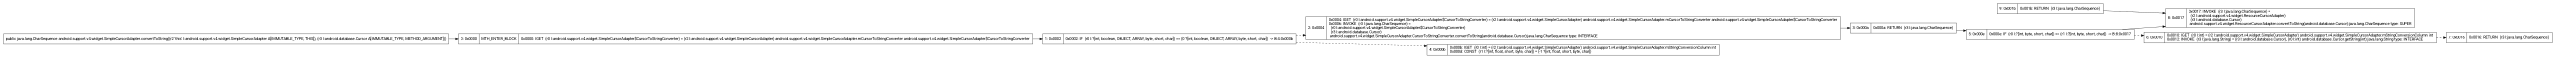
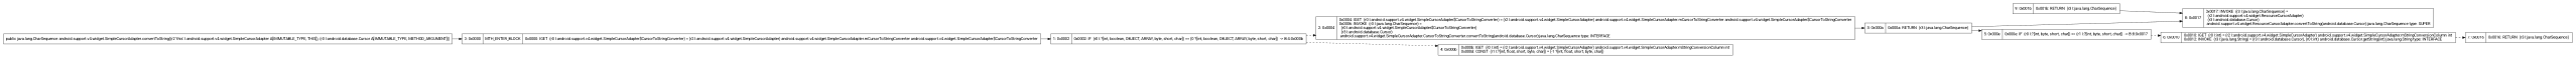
  digraph {
    fontname=Roboto
    rankdir=LR
    node [fontname=Roboto shape=record]
    edge [fontname=Roboto]
    n1 [label="{0\:\ 0x0000|MTH_ENTER_BLOCK\l|0x0000: IGET  (r0 I:android.support.v4.widget.SimpleCursorAdapter$CursorToStringConverter) = (r2 I:android.support.v4.widget.SimpleCursorAdapter) android.support.v4.widget.SimpleCursorAdapter.mCursorToStringConverter android.support.v4.widget.SimpleCursorAdapter$CursorToStringConverter \l}"]
    n2 [label="{1\:\ 0x0002|0x0002: IF  (r0 I:?[int, boolean, OBJECT, ARRAY, byte, short, char]) == (0 ?[int, boolean, OBJECT, ARRAY, byte, short, char])  \-\> B:4:0x000b \l}"]
    n3 [label="{2\:\ 0x0004|0x0004: IGET  (r0 I:android.support.v4.widget.SimpleCursorAdapter$CursorToStringConverter) = (r2 I:android.support.v4.widget.SimpleCursorAdapter) android.support.v4.widget.SimpleCursorAdapter.mCursorToStringConverter android.support.v4.widget.SimpleCursorAdapter$CursorToStringConverter \l0x0006: INVOKE  (r3 I:java.lang.CharSequence) = \l  (r0 I:android.support.v4.widget.SimpleCursorAdapter$CursorToStringConverter)\l  (r3 I:android.database.Cursor)\l android.support.v4.widget.SimpleCursorAdapter.CursorToStringConverter.convertToString(android.database.Cursor):java.lang.CharSequence type: INTERFACE \l}"]
    n4 [label="{4\:\ 0x000b|0x000b: IGET  (r0 I:int) = (r2 I:android.support.v4.widget.SimpleCursorAdapter) android.support.v4.widget.SimpleCursorAdapter.mStringConversionColumn int \l0x000d: CONST  (r1 I:?[int, float, short, byte, char]) = (\-1 ?[int, float, short, byte, char]) \l}"]
    n5 [label="{3\:\ 0x000a|0x000a: RETURN  (r3 I:java.lang.CharSequence) \l}"]
    n6 [label="{5\:\ 0x000e|0x000e: IF  (r0 I:?[int, byte, short, char]) \<= (r1 I:?[int, byte, short, char])  \-\> B:8:0x0017 \l}"]
    n7 [label="{6\:\ 0x0010|0x0010: IGET  (r0 I:int) = (r2 I:android.support.v4.widget.SimpleCursorAdapter) android.support.v4.widget.SimpleCursorAdapter.mStringConversionColumn int \l0x0012: INVOKE  (r3 I:java.lang.String) = (r3 I:android.database.Cursor), (r0 I:int) android.database.Cursor.getString(int):java.lang.String type: INTERFACE \l}"]
    n8 [label="{8\:\ 0x0017|0x0017: INVOKE  (r3 I:java.lang.CharSequence) = \l  (r2 I:android.support.v4.widget.ResourceCursorAdapter)\l  (r3 I:android.database.Cursor)\l android.support.v4.widget.ResourceCursorAdapter.convertToString(android.database.Cursor):java.lang.CharSequence type: SUPER \l}"]
    n9 [label="{7\:\ 0x0016|0x0016: RETURN  (r3 I:java.lang.CharSequence) \l}"]
    n10 [label="{9\:\ 0x001b|0x001b: RETURN  (r3 I:java.lang.CharSequence) \l}"]
    n11 [label="{public java.lang.CharSequence android.support.v4.widget.SimpleCursorAdapter.convertToString((r2 'this' I:android.support.v4.widget.SimpleCursorAdapter A[IMMUTABLE_TYPE, THIS]), (r3 I:android.database.Cursor A[IMMUTABLE_TYPE, METHOD_ARGUMENT])) }"]
    n1 -> n2
    n2 -> n3 [style=dashed]
    n2 -> n4 [style=dashed]
    n3 -> n5
    n5 -> n6
    n6 -> n7 [style=dashed]
-   n6 -> n8
+   n5 -> n8
    n7 -> n9 [style=dashed]
    n10 -> n8
    n11 -> n1
  }
